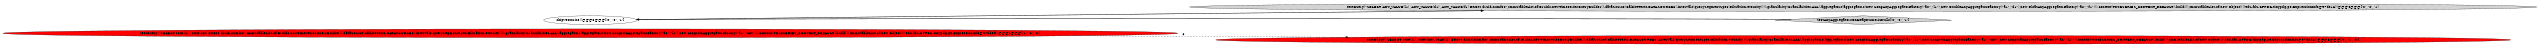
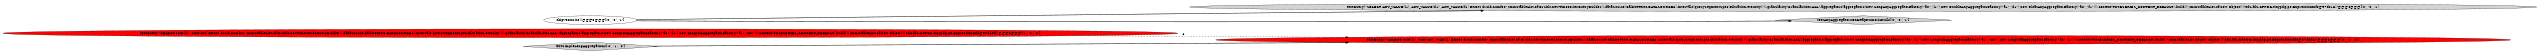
  digraph {
    rankdir=LR
    node [fillcolor=lightgray shape=ellipse style=filled]
    edge [style=bold]
    n1 [fillcolor=red label="testQuery(\"SELECT MIN(l1), MIN(cnt) FROM druid.numfoo\",ImmutableList.of(Druids.newTimeseriesQueryBuilder().dataSource(CalciteTests.DATASOURCE3).intervals(querySegmentSpec(Filtration.eternity())).granularity(Granularities.ALL).aggregators(aggregators(new LongMinAggregatorFactory(\"a0\",\"l1\"),new LongMinAggregatorFactory(\"a1\",\"cnt\"))).context(TIMESERIES_CONTEXT_DEFAULT).build()),ImmutableList.of(new Object((((edu.fdu.CPPDG.tinypdg.pe.ExpressionInfo@97dd9a))@@@3@@@['1', '0', '0']"]
    n2 [fillcolor=red label="testQuery(\"SELECT MIN(l1), MIN(cnt), MAX(l1) FROM druid.numfoo\",ImmutableList.of(Druids.newTimeseriesQueryBuilder().dataSource(CalciteTests.DATASOURCE3).intervals(querySegmentSpec(Filtration.eternity())).granularity(Granularities.ALL).aggregators(aggregators(new LongMinAggregatorFactory(\"a0\",\"l1\"),new LongMinAggregatorFactory(\"a1\",\"cnt\"),new LongMaxAggregatorFactory(\"a2\",\"l1\"))).context(TIMESERIES_CONTEXT_DEFAULT).build()),ImmutableList.of(new Object((((edu.fdu.CPPDG.tinypdg.pe.ExpressionInfo@97ddd6))@@@3@@@['0', '1', '0']"]
    n3 [fillcolor=white label="skipVectorize()@@@3@@@['0', '0', '1']"]
    n4 [label="testQuery(\"SELECT ANY_VALUE(l1), ANY_VALUE(d1), ANY_VALUE(f1) FROM druid.numfoo\",ImmutableList.of(Druids.newTimeseriesQueryBuilder().dataSource(CalciteTests.DATASOURCE3).intervals(querySegmentSpec(Filtration.eternity())).granularity(Granularities.ALL).aggregators(aggregators(new LongAnyAggregatorFactory(\"a0\",\"l1\"),new DoubleAnyAggregatorFactory(\"a1\",\"d1\"),new FloatAnyAggregatorFactory(\"a2\",\"f1\"))).context(TIMESERIES_CONTEXT_DEFAULT).build()),ImmutableList.of(new Object((((edu.fdu.CPPDG.tinypdg.pe.ExpressionInfo@97de16))@@@4@@@['0', '0', '1']"]
    n5 [label="testAnyAggregatorsOnHeapNumericNulls['0', '0', '1']" shape=diamond]
+   n6 [label="testSimpleLongAggregations['0', '1', '0']" shape=diamond]
    n1 -> n2 [label=0 style=dashed]
    n3 -> n4
-   n5 -> n3
+   n3 -> n5
+   n6 -> n2
  }
